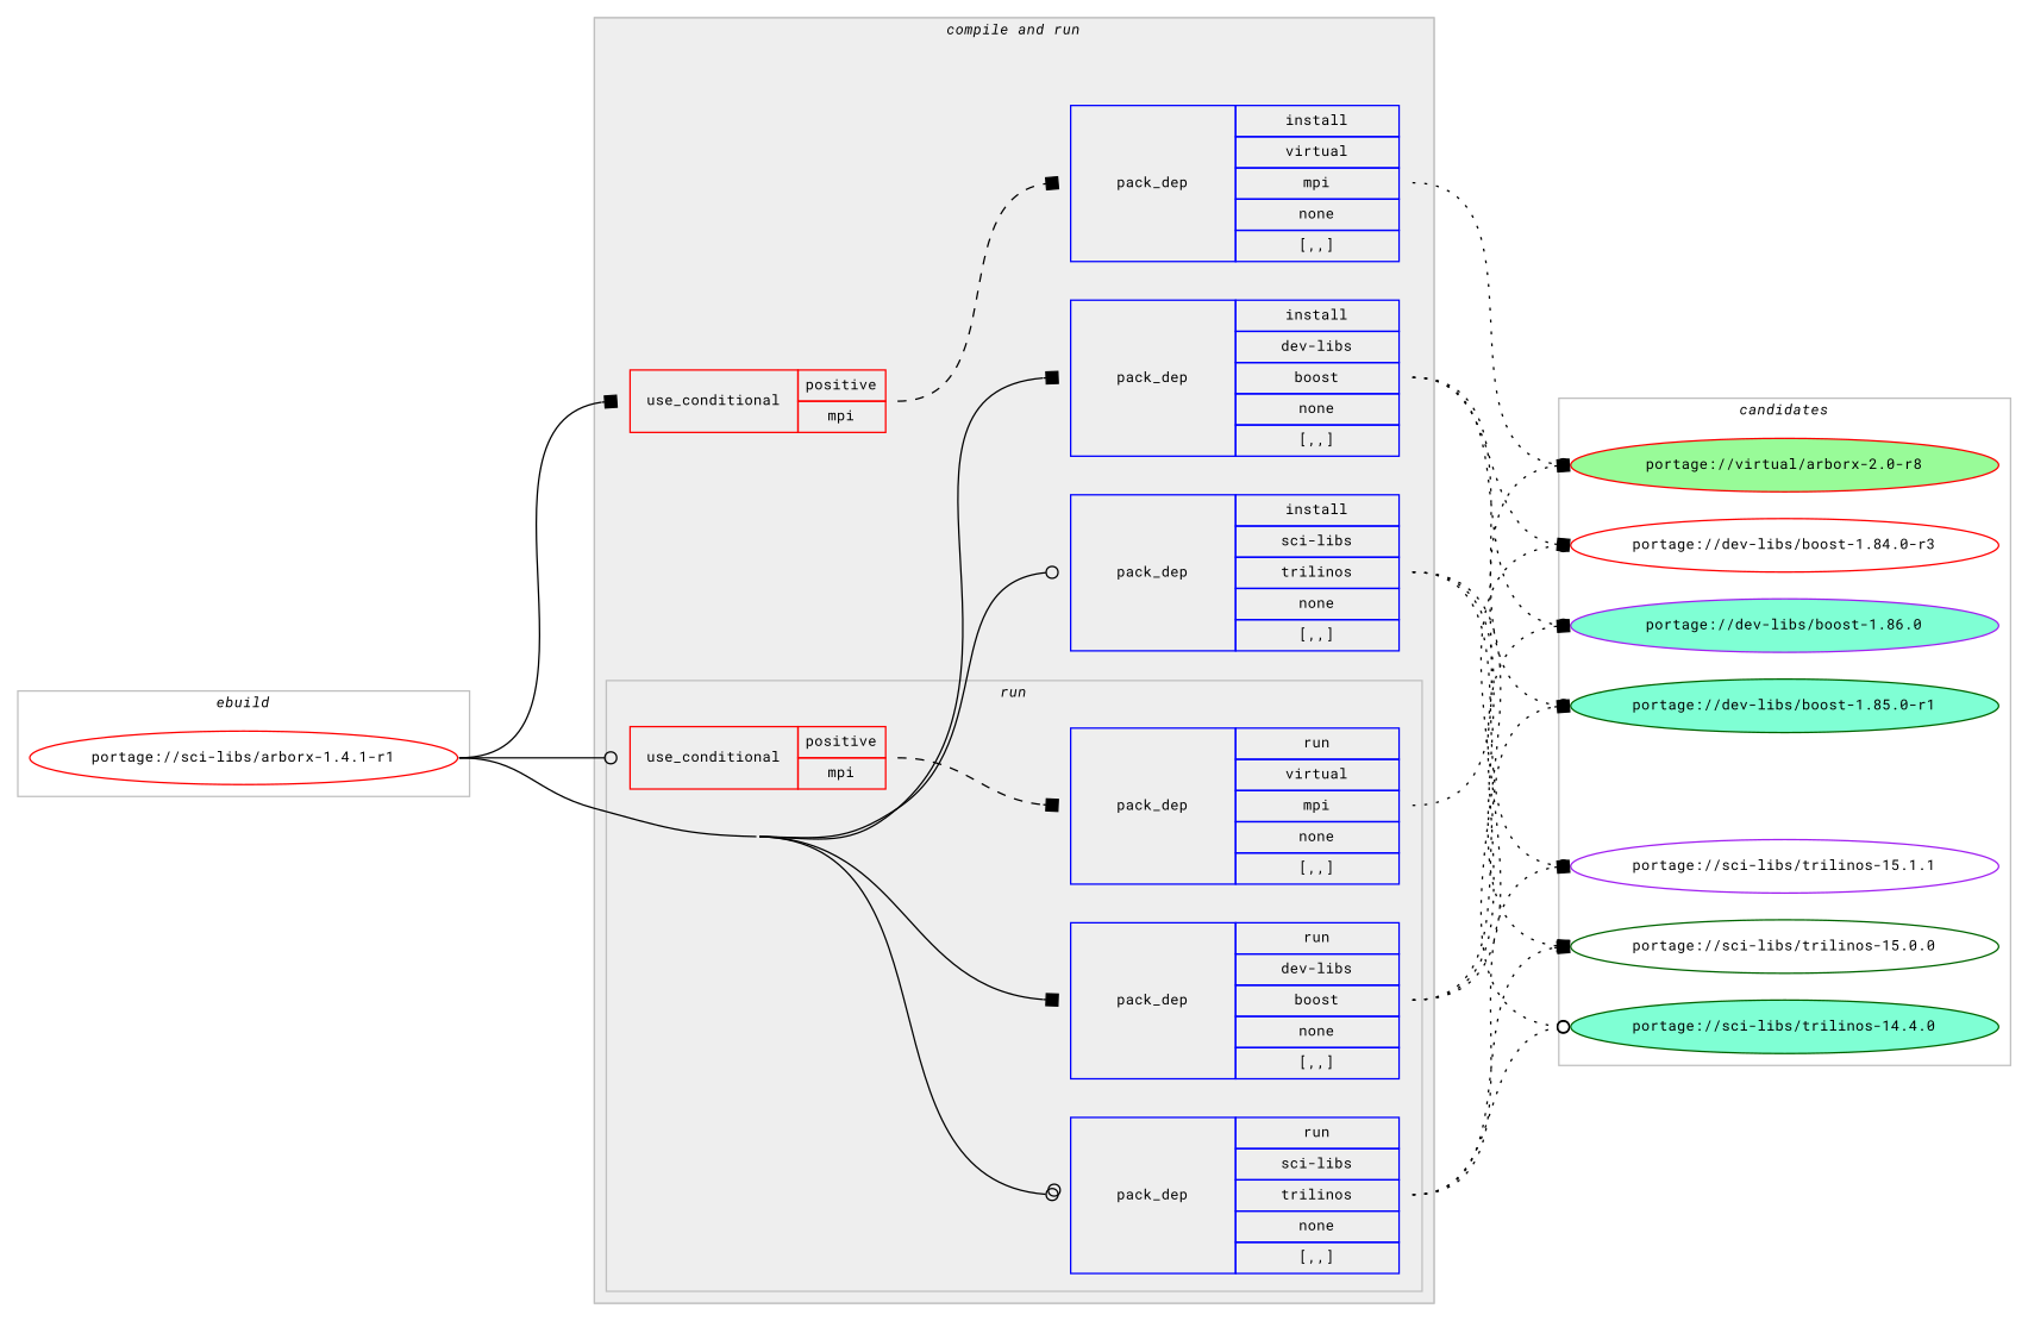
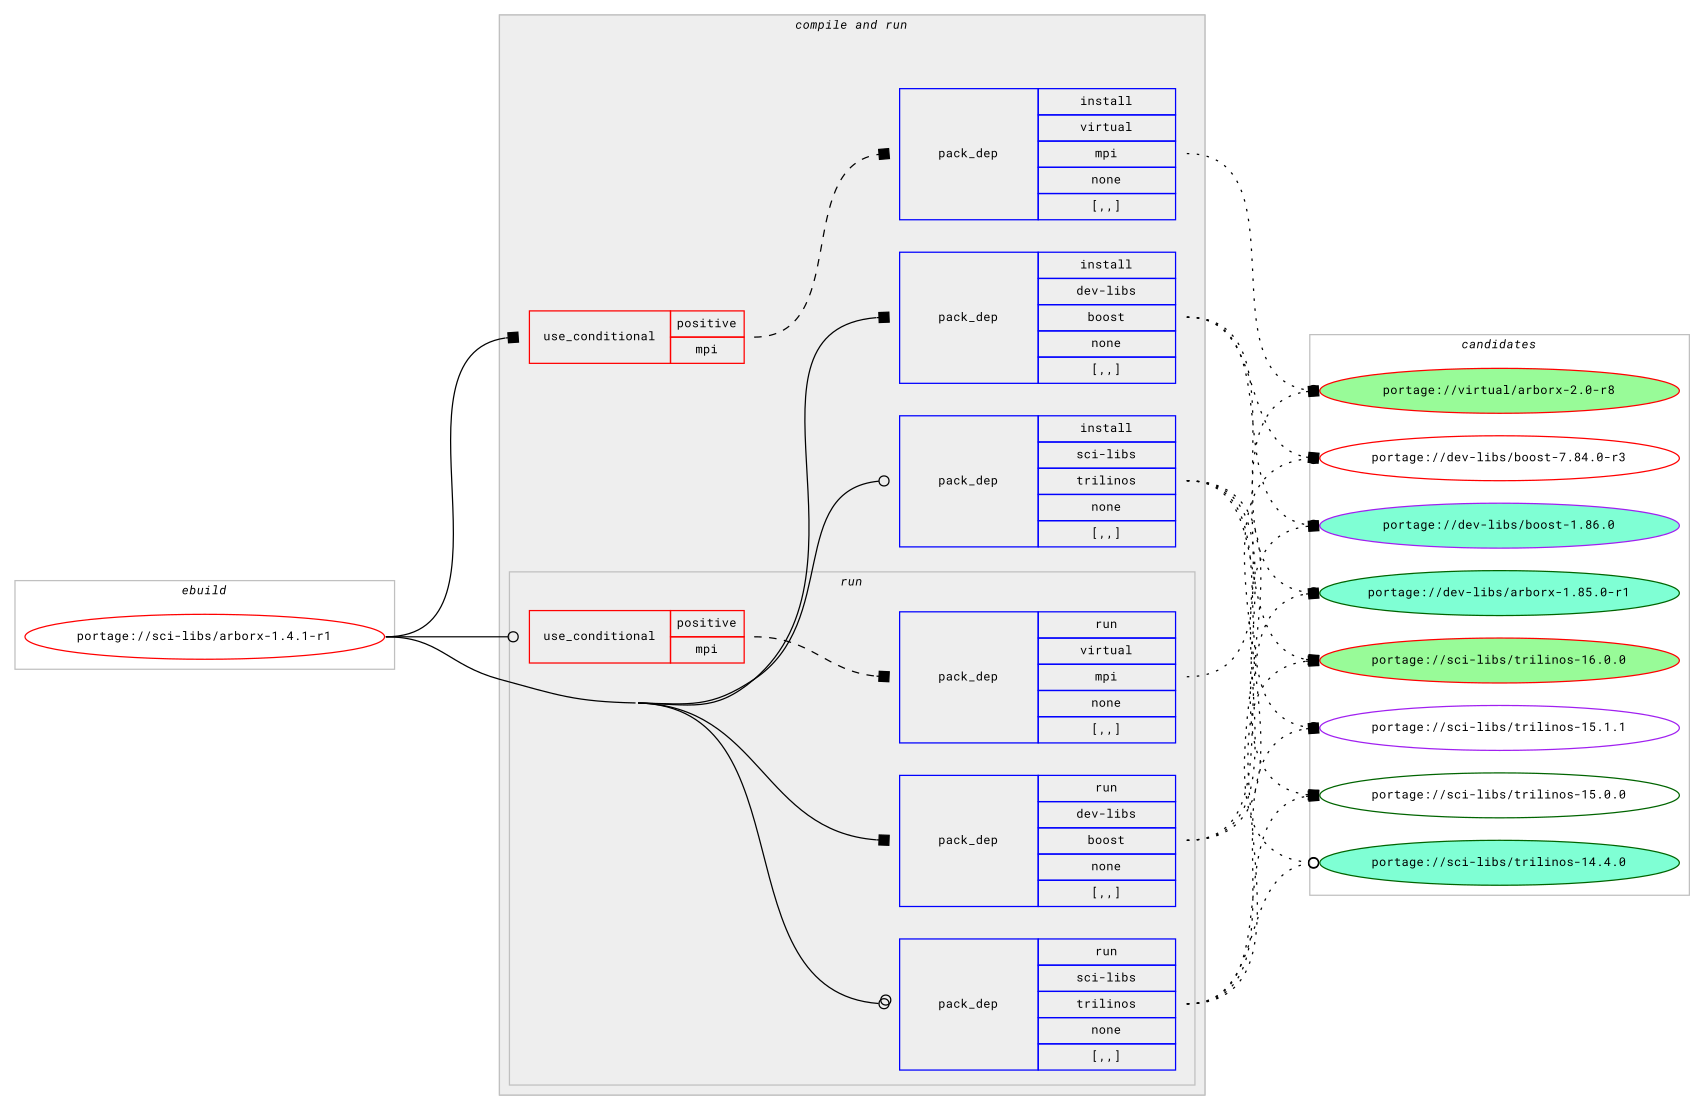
  digraph {
    compound=true
    concentrate=true
    fontname="Roboto Mono"
    fontsize=10
    newrank=true
    rankdir=LR
    ranksep=1.5
    node [color=red fontname="Roboto Mono" fontsize=10 style=filled]
    edge [arrowhead=box fontname="Roboto Mono" headport=w style=dotted tailport=e weight=100]
    n1 [fillcolor=white label="portage://sci-libs/arborx-1.4.1-r1" width=4]
    n2 [color=blue label=<<TABLE BORDER="0" CELLBORDER="1" CELLSPACING="0" CELLPADDING="4" WIDTH="220"><TR><TD ROWSPAN="6" CELLPADDING="30">pack_dep</TD></TR><TR><TD WIDTH="110">install</TD></TR><TR><TD>virtual</TD></TR><TR><TD>mpi</TD></TR><TR><TD>none</TD></TR><TR><TD>[,,]</TD></TR></TABLE>> shape=none style=""]
    n3 [label=<<TABLE BORDER="0" CELLBORDER="1" CELLSPACING="0" CELLPADDING="4"><TR><TD ROWSPAN="3" CELLPADDING="10">use_conditional</TD></TR><TR><TD>positive</TD></TR><TR><TD>mpi</TD></TR></TABLE>> shape=none style=""]
    n4 [color=blue label=<<TABLE BORDER="0" CELLBORDER="1" CELLSPACING="0" CELLPADDING="4" WIDTH="220"><TR><TD ROWSPAN="6" CELLPADDING="30">pack_dep</TD></TR><TR><TD WIDTH="110">install</TD></TR><TR><TD>dev-libs</TD></TR><TR><TD>boost</TD></TR><TR><TD>none</TD></TR><TR><TD>[,,]</TD></TR></TABLE>> shape=none style=""]
    n5 [color=blue label=<<TABLE BORDER="0" CELLBORDER="1" CELLSPACING="0" CELLPADDING="4" WIDTH="220"><TR><TD ROWSPAN="6" CELLPADDING="30">pack_dep</TD></TR><TR><TD WIDTH="110">install</TD></TR><TR><TD>sci-libs</TD></TR><TR><TD>trilinos</TD></TR><TR><TD>none</TD></TR><TR><TD>[,,]</TD></TR></TABLE>> shape=none style=""]
    n6 [color=blue label=<<TABLE BORDER="0" CELLBORDER="1" CELLSPACING="0" CELLPADDING="4" WIDTH="220"><TR><TD ROWSPAN="6" CELLPADDING="30">pack_dep</TD></TR><TR><TD WIDTH="110">run</TD></TR><TR><TD>virtual</TD></TR><TR><TD>mpi</TD></TR><TR><TD>none</TD></TR><TR><TD>[,,]</TD></TR></TABLE>> shape=none style=""]
    n7 [label=<<TABLE BORDER="0" CELLBORDER="1" CELLSPACING="0" CELLPADDING="4"><TR><TD ROWSPAN="3" CELLPADDING="10">use_conditional</TD></TR><TR><TD>positive</TD></TR><TR><TD>mpi</TD></TR></TABLE>> shape=none style=""]
    n8 [color=blue label=<<TABLE BORDER="0" CELLBORDER="1" CELLSPACING="0" CELLPADDING="4" WIDTH="220"><TR><TD ROWSPAN="6" CELLPADDING="30">pack_dep</TD></TR><TR><TD WIDTH="110">run</TD></TR><TR><TD>dev-libs</TD></TR><TR><TD>boost</TD></TR><TR><TD>none</TD></TR><TR><TD>[,,]</TD></TR></TABLE>> shape=none style=""]
    n9 [color=blue label=<<TABLE BORDER="0" CELLBORDER="1" CELLSPACING="0" CELLPADDING="4" WIDTH="220"><TR><TD ROWSPAN="6" CELLPADDING="30">pack_dep</TD></TR><TR><TD WIDTH="110">run</TD></TR><TR><TD>sci-libs</TD></TR><TR><TD>trilinos</TD></TR><TR><TD>none</TD></TR><TR><TD>[,,]</TD></TR></TABLE>> shape=none style=""]
    n10 [fillcolor=palegreen label="portage://virtual/arborx-2.0-r8" width=4]
    n11 [color=purple fillcolor=aquamarine label="portage://dev-libs/boost-1.86.0" width=4]
-   n12 [color=darkgreen fillcolor=aquamarine label="portage://dev-libs/boost-1.85.0-r1" width=4]
-   n13 [fillcolor=white label="portage://dev-libs/boost-1.84.0-r3" width=4]
+   n12 [color=darkgreen fillcolor=aquamarine label="portage://dev-libs/arborx-1.85.0-r1" width=4]
+   n13 [fillcolor=white label="portage://dev-libs/boost-7.84.0-r3" width=4]
+   n14 [fillcolor=palegreen label="portage://sci-libs/trilinos-16.0.0" width=4]
    n15 [color=purple fillcolor=white label="portage://sci-libs/trilinos-15.1.1" width=4]
    n16 [color=darkgreen fillcolor=white label="portage://sci-libs/trilinos-15.0.0" width=4]
    n17 [color=darkgreen fillcolor=aquamarine label="portage://sci-libs/trilinos-14.4.0" width=4]
    subgraph cluster_1 {
      color=gray
      label=<<i>ebuild</i>>
      n1
    }
    subgraph cluster_2 {
      color=gray
      label=<<i>dependencies</i>>
      subgraph cluster_3 {
        color=gray
        fillcolor="#eeeeee"
        label=<<i>compile</i>>
        style=filled
        subgraph sub_4 {
          color=gray
          fillcolor="#eeeeee"
          label=<<i>compile</i>>
          style=filled
          n4
        }
        subgraph sub_5 {
          color=gray
          fillcolor="#eeeeee"
          label=<<i>compile</i>>
          style=filled
          n3
          subgraph sub_6 {
            color=gray
            fillcolor="#eeeeee"
            label=<<i>compile</i>>
            style=filled
            n2
          }
        }
        subgraph sub_7 {
          color=gray
          fillcolor="#eeeeee"
          label=<<i>compile</i>>
          style=filled
          n5
        }
      }
      subgraph cluster_8 {
        color=gray
        fillcolor="#eeeeee"
        label=<<i>compile and run</i>>
        style=filled
      }
      subgraph cluster_9 {
        color=gray
        fillcolor="#eeeeee"
        label=<<i>run</i>>
        style=filled
        subgraph sub_10 {
          color=gray
          fillcolor="#eeeeee"
          label=<<i>run</i>>
          style=filled
          n7
          subgraph sub_11 {
            color=gray
            fillcolor="#eeeeee"
            label=<<i>run</i>>
            style=filled
            n6
          }
        }
        subgraph sub_12 {
          color=gray
          fillcolor="#eeeeee"
          label=<<i>run</i>>
          style=filled
          n8
        }
        subgraph sub_13 {
          color=gray
          fillcolor="#eeeeee"
          label=<<i>run</i>>
          style=filled
          n9
        }
      }
    }
    subgraph cluster_14 {
      color=gray
      label=<<i>candidates</i>>
      rank=same
      subgraph sub_15 {
        color=black
        label=<<i>candidates</i>>
        nodesep=1
        rank=same
        n10
      }
      subgraph sub_16 {
        color=black
        label=<<i>candidates</i>>
        nodesep=1
        rank=same
        n11
        n12
        n13
      }
      subgraph sub_17 {
        color=black
        label=<<i>candidates</i>>
        nodesep=1
        rank=same
+       n14
        n15
        n16
        n17
      }
      subgraph sub_18 {
        color=black
        label=<<i>candidates</i>>
        nodesep=1
        rank=same
        n10
      }
      subgraph sub_19 {
        color=black
        label=<<i>candidates</i>>
        nodesep=1
        rank=same
        n11
        n12
        n13
      }
      subgraph sub_20 {
        color=black
        label=<<i>candidates</i>>
        nodesep=1
        rank=same
+       n14
        n15
        n16
        n17
      }
    }
    n1 -> n3 [style=solid weight=20]
    n1 -> n4 [style=solid weight=20]
    n1 -> n5 [arrowhead=odot style=solid weight=20]
    n1 -> n7 [arrowhead=odot style=solid weight=20]
    n1 -> n8 [style=solid weight=20]
    n1 -> n9 [arrowhead=odot style=solid weight=20]
    n2 -> n10 [arrowhead=odot]
    n3 -> n2 [style=dashed weight=20]
    n4 -> n11 [arrowhead=odot]
    n4 -> n12 [arrowhead=odot]
    n4 -> n13
+   n5 -> n14
    n5 -> n15 [arrowhead=odot]
    n5 -> n16
    n5 -> n17 [arrowhead=odot]
    n6 -> n10
    n7 -> n6 [style=dashed weight=20]
    n8 -> n11
    n8 -> n12
    n8 -> n13 [arrowhead=odot]
+   n9 -> n14
    n9 -> n15
    n9 -> n16
    n9 -> n17 [arrowhead=odot]
  }
